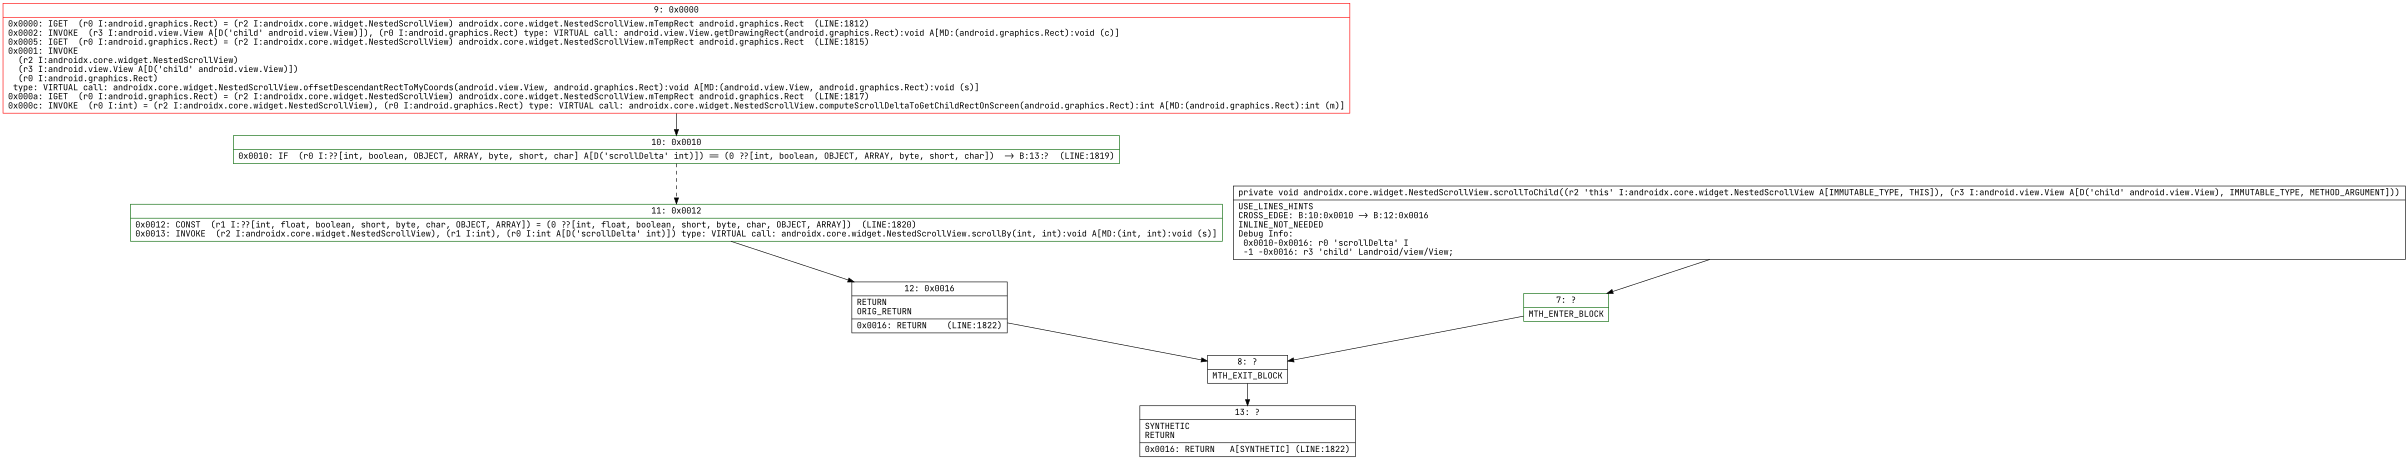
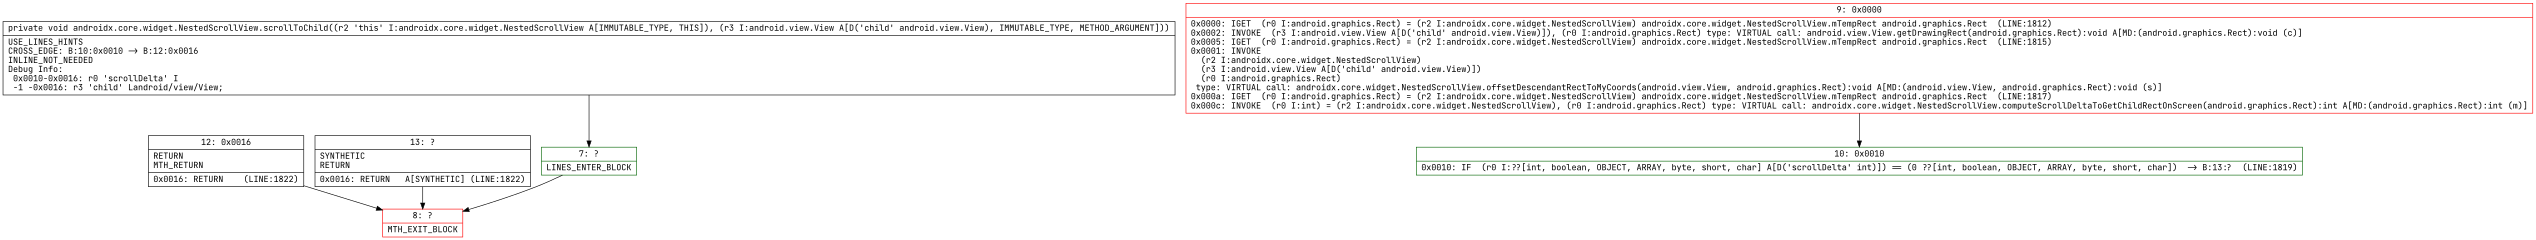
  digraph {
    fontname="JetBrains Mono"
    node [color=darkgreen fontname="JetBrains Mono" shape=record]
    edge [fontname="JetBrains Mono"]
-   n1 [label="{7\:\ ?|MTH_ENTER_BLOCK\l}"]
-   n2 [color=black label="{8\:\ ?|MTH_EXIT_BLOCK\l}"]
+   n1 [label="{7\:\ ?|LINES_ENTER_BLOCK\l}"]
+   n2 [color=red label="{8\:\ ?|MTH_EXIT_BLOCK\l}"]
    n3 [color=red label="{9\:\ 0x0000|0x0000: IGET  (r0 I:android.graphics.Rect) = (r2 I:androidx.core.widget.NestedScrollView) androidx.core.widget.NestedScrollView.mTempRect android.graphics.Rect  (LINE:1812)\l0x0002: INVOKE  (r3 I:android.view.View A[D('child' android.view.View)]), (r0 I:android.graphics.Rect) type: VIRTUAL call: android.view.View.getDrawingRect(android.graphics.Rect):void A[MD:(android.graphics.Rect):void (c)]\l0x0005: IGET  (r0 I:android.graphics.Rect) = (r2 I:androidx.core.widget.NestedScrollView) androidx.core.widget.NestedScrollView.mTempRect android.graphics.Rect  (LINE:1815)\l0x0001: INVOKE  \l  (r2 I:androidx.core.widget.NestedScrollView)\l  (r3 I:android.view.View A[D('child' android.view.View)])\l  (r0 I:android.graphics.Rect)\l type: VIRTUAL call: androidx.core.widget.NestedScrollView.offsetDescendantRectToMyCoords(android.view.View, android.graphics.Rect):void A[MD:(android.view.View, android.graphics.Rect):void (s)]\l0x000a: IGET  (r0 I:android.graphics.Rect) = (r2 I:androidx.core.widget.NestedScrollView) androidx.core.widget.NestedScrollView.mTempRect android.graphics.Rect  (LINE:1817)\l0x000c: INVOKE  (r0 I:int) = (r2 I:androidx.core.widget.NestedScrollView), (r0 I:android.graphics.Rect) type: VIRTUAL call: androidx.core.widget.NestedScrollView.computeScrollDeltaToGetChildRectOnScreen(android.graphics.Rect):int A[MD:(android.graphics.Rect):int (m)]\l}"]
    n4 [label="{10\:\ 0x0010|0x0010: IF  (r0 I:??[int, boolean, OBJECT, ARRAY, byte, short, char] A[D('scrollDelta' int)]) == (0 ??[int, boolean, OBJECT, ARRAY, byte, short, char])  \-\> B:13:?  (LINE:1819)\l}"]
-   n5 [label="{11\:\ 0x0012|0x0012: CONST  (r1 I:??[int, float, boolean, short, byte, char, OBJECT, ARRAY]) = (0 ??[int, float, boolean, short, byte, char, OBJECT, ARRAY])  (LINE:1820)\l0x0013: INVOKE  (r2 I:androidx.core.widget.NestedScrollView), (r1 I:int), (r0 I:int A[D('scrollDelta' int)]) type: VIRTUAL call: androidx.core.widget.NestedScrollView.scrollBy(int, int):void A[MD:(int, int):void (s)]\l}"]
-   n6 [color=black label="{12\:\ 0x0016|RETURN\lORIG_RETURN\l|0x0016: RETURN    (LINE:1822)\l}"]
+   n6 [color=black label="{12\:\ 0x0016|RETURN\lMTH_RETURN\l|0x0016: RETURN    (LINE:1822)\l}"]
    n7 [color=black label="{13\:\ ?|SYNTHETIC\lRETURN\l|0x0016: RETURN   A[SYNTHETIC] (LINE:1822)\l}"]
    n8 [color=black label="{private void androidx.core.widget.NestedScrollView.scrollToChild((r2 'this' I:androidx.core.widget.NestedScrollView A[IMMUTABLE_TYPE, THIS]), (r3 I:android.view.View A[D('child' android.view.View), IMMUTABLE_TYPE, METHOD_ARGUMENT]))  | USE_LINES_HINTS\lCROSS_EDGE: B:10:0x0010 \-\> B:12:0x0016\lINLINE_NOT_NEEDED\lDebug Info:\l  0x0010\-0x0016: r0 'scrollDelta' I\l  \-1 \-0x0016: r3 'child' Landroid\/view\/View;\l}"]
    n1 -> n2
    n3 -> n4
-   n4 -> n5 [style=dashed]
-   n5 -> n6
    n6 -> n2
-   n2 -> n7
+   n7 -> n2
    n8 -> n1
  }
